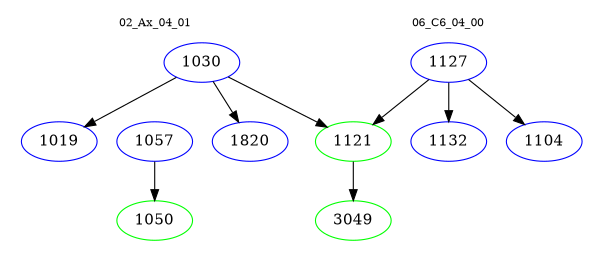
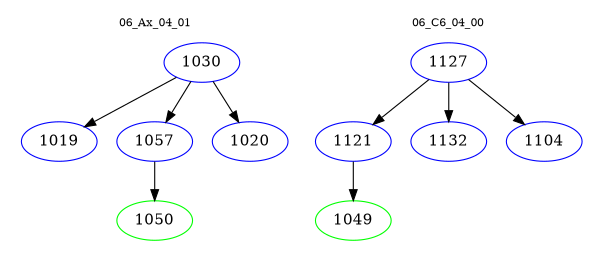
  digraph {
    node [color=blue]
    edge [color=black]
    n1 [label=1030]
    n2 [label=1019]
    n3 [label=1057]
-   n4 [label=1820]
+   n4 [label=1020]
    n5 [color=green label=1050]
    n6 [label=1127]
-   n7 [color=green label=1121]
+   n7 [label=1121]
    n8 [label=1132]
    n9 [label=1104]
-   n10 [color=green label=3049]
+   n10 [color=green label=1049]
    subgraph cluster_1 {
      color=white
      fontsize=10
-     label="02_Ax_04_01"
+     label="06_Ax_04_01"
      n1
      n2
      n3
      n4
      n5
    }
    subgraph cluster_2 {
      color=white
      fontsize=10
      label="06_C6_04_00"
      n6
      n7
      n8
      n9
      n10
    }
    n1 -> n2
-   n1 -> n7
+   n1 -> n3
    n1 -> n4
    n3 -> n5
    n6 -> n7
    n6 -> n8
    n6 -> n9
    n7 -> n10
  }
